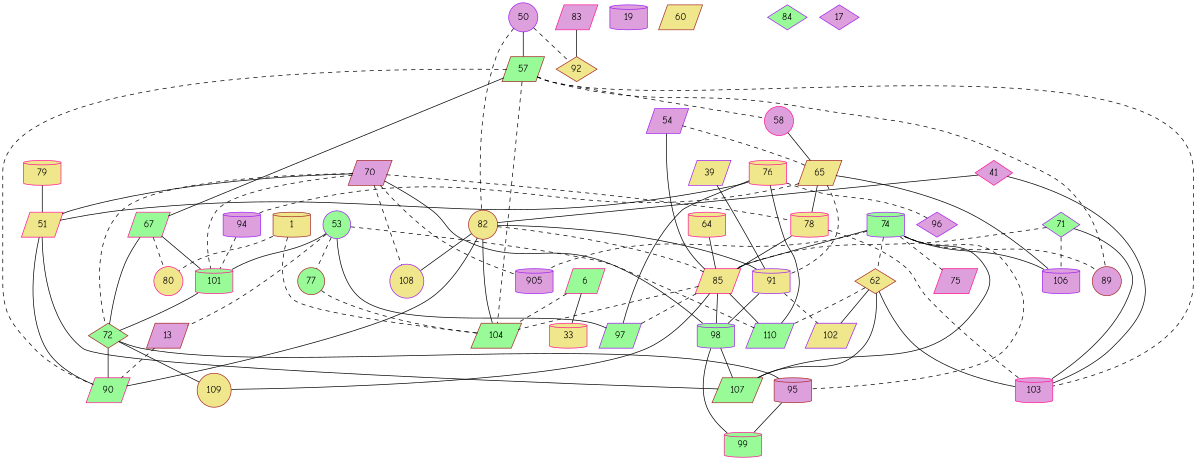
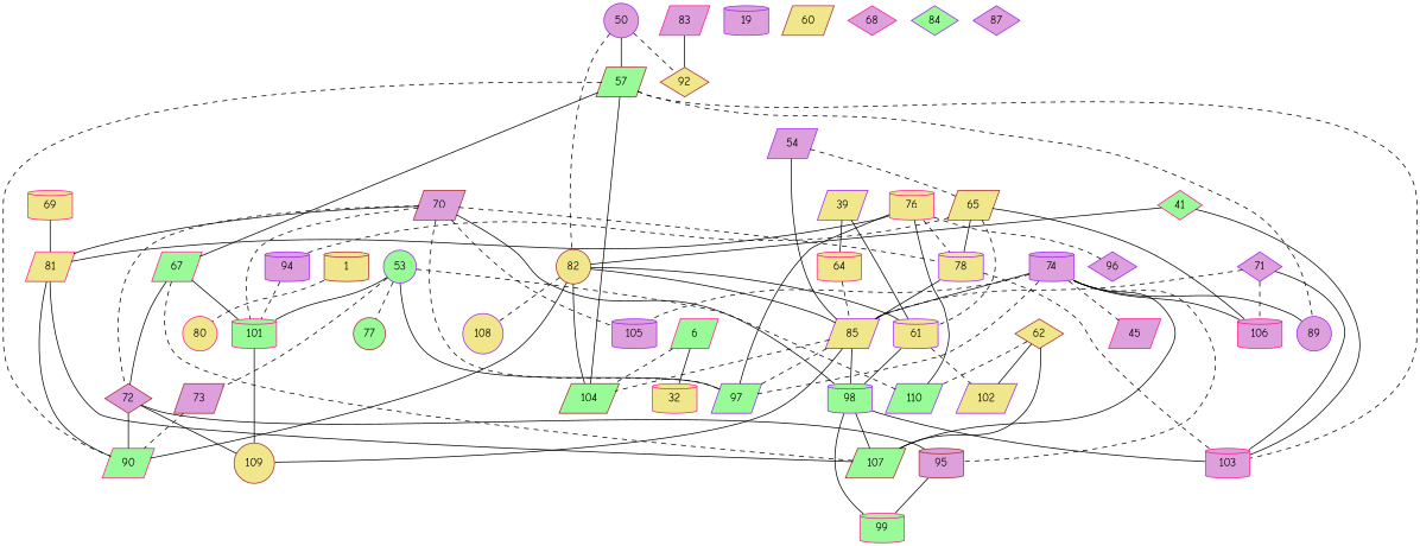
  graph {
    fontname="Comic Neue"
    node [color=purple fillcolor=khaki fontname="Comic Neue" shape=parallelogram style=filled]
    edge [fontname="Comic Neue" style=solid]
    1 [color=brown shape=cylinder]
    80 [color=deeppink shape=circle]
    104 [color=brown fillcolor=palegreen super="+56"]
    6 [color=deeppink fillcolor=palegreen]
-   32 [color=deeppink shape=cylinder label=33]
+   32 [color=deeppink shape=cylinder]
    19 [fillcolor=plum shape=cylinder]
    70 [color=brown fillcolor=plum super="+45"]
    97 [fillcolor=palegreen super="+93"]
    101 [color=deeppink fillcolor=palegreen shape=cylinder super="+100"]
-   78 [color=deeppink shape=cylinder super="+66+61"]
-   72 [color=brown fillcolor=palegreen shape=diamond super="+13+69"]
-   81 [color=deeppink super="+3" label=51]
+   78 [shape=cylinder super="+66+61"]
+   72 [color=brown fillcolor=plum shape=diamond super="+13+69"]
+   81 [color=deeppink super="+3"]
    98 [fillcolor=palegreen shape=cylinder super="+15+88+55"]
-   105 [fillcolor=plum shape=cylinder label=905]
+   105 [fillcolor=plum shape=cylinder]
    64 [color=deeppink shape=cylinder]
    39
-   91 [shape=cylinder super="+18+86"]
-   85 [color=deeppink super="+12+14+30"]
+   91 [shape=cylinder super="+18+86" label=61]
+   85 [super="+12+14+30"]
    102
    82 [color=brown shape=circle super="+51+47"]
    90 [color=deeppink fillcolor=palegreen super="+40+25"]
    108 [shape=circle]
-   41 [color=deeppink fillcolor=plum shape=diamond]
+   41 [color=deeppink fillcolor=palegreen shape=diamond]
    103 [color=deeppink fillcolor=plum shape=cylinder]
    50 [fillcolor=plum shape=circle super="+8"]
    57 [color=brown fillcolor=palegreen super="+44+23"]
    92 [color=brown shape=diamond]
-   58 [color=deeppink fillcolor=plum shape=circle]
    67 [color=deeppink fillcolor=palegreen]
-   89 [color=brown fillcolor=plum shape=circle]
+   89 [fillcolor=plum shape=circle]
    53 [fillcolor=palegreen shape=circle super="+29"]
-   73 [color=brown fillcolor=plum label=13]
+   73 [color=brown fillcolor=plum]
    77 [color=brown fillcolor=palegreen shape=circle]
    110 [fillcolor=palegreen super="+38"]
    109 [color=brown shape=circle super="+42"]
    65 [color=brown super="+4"]
    94 [fillcolor=plum shape=cylinder]
-   106 [fillcolor=plum shape=cylinder super="+59"]
+   106 [color=deeppink fillcolor=plum shape=cylinder super="+59"]
    54 [fillcolor=plum]
    107 [color=brown fillcolor=palegreen super="+46"]
    60 [color=brown]
    62 [color=brown shape=diamond super="+49"]
    95 [color=brown fillcolor=plum shape=cylinder]
+   68 [color=deeppink fillcolor=plum shape=diamond]
    99 [color=deeppink fillcolor=palegreen shape=cylinder]
-   71 [fillcolor=palegreen shape=diamond super="+48+63"]
-   74 [fillcolor=palegreen shape=cylinder super="+28+34+35"]
-   75 [color=deeppink fillcolor=plum]
+   71 [fillcolor=plum shape=diamond super="+48+63"]
+   74 [fillcolor=plum shape=cylinder super="+28+34+35"]
+   75 [color=deeppink fillcolor=plum label=45]
    76 [color=deeppink shape=cylinder super="+11+9"]
    96 [fillcolor=plum shape=diamond]
-   79 [color=deeppink shape=cylinder]
+   79 [color=deeppink shape=cylinder label=69]
    83 [color=deeppink fillcolor=plum]
    84 [fillcolor=palegreen shape=diamond]
-   87 [fillcolor=plum shape=diamond label=17]
+   87 [fillcolor=plum shape=diamond]
    1 -- 80 [style=dashed]
-   1 -- 104 [style=dashed]
    6 -- 104 [style=dashed]
    6 -- 32
-   70 -- 108 [style=dashed weight=2]
+   70 -- 97 [style=dashed weight=2]
    70 -- 101 [style=dashed weight=2]
    70 -- 78 [style=dashed]
    70 -- 72 [style=dashed weight=2]
    70 -- 81
    70 -- 98
    70 -- 105 [style=dashed]
-   101 -- 72
+   101 -- 109
    78 -- 85
    78 -- 103 [style=dashed]
    72 -- 90
    72 -- 109
    72 -- 95
    81 -- 90
    81 -- 107
-   62 -- 103
+   98 -- 103
    98 -- 107
    98 -- 99
-   64 -- 85
+   64 -- 85 [style=dashed]
+   39 -- 64
    39 -- 91
    91 -- 98 [weight=3]
    91 -- 102 [style=dashed]
    85 -- 104 [style=dashed weight=3]
    85 -- 97 [style=dashed]
    85 -- 98
-   85 -- 110 [weight=2]
    85 -- 109
    82 -- 104
    82 -- 91 [weight=2]
-   82 -- 85 [style=dashed]
+   82 -- 85
    82 -- 90
-   82 -- 108
+   82 -- 108 [style=dashed]
    41 -- 82
    41 -- 103
    50 -- 82 [style=dashed weight=2]
    50 -- 57 [weight=3]
    50 -- 92 [style=dashed]
-   57 -- 104 [style=dashed weight=2]
+   57 -- 104 [weight=2]
    57 -- 90 [style=dashed]
    57 -- 103 [style=dashed]
-   57 -- 58 [style=dashed]
    57 -- 67
    57 -- 89 [style=dashed]
-   58 -- 65
    67 -- 101
    67 -- 72 [weight=2]
-   67 -- 80 [style=dashed]
+   67 -- 107 [style=dashed]
    53 -- 97 [weight=2]
    53 -- 101 [weight=2]
    53 -- 73 [style=dashed]
    53 -- 77 [style=dashed]
    53 -- 110 [style=dashed]
    73 -- 90 [style=dashed]
-   77 -- 104 [style=dashed]
    65 -- 78
    65 -- 91 [style=dashed]
    65 -- 94 [style=dashed]
    65 -- 106 [weight=2]
    94 -- 101 [style=dashed]
    54 -- 85
    54 -- 65 [style=dashed]
    62 -- 102
    62 -- 110 [style=dashed weight=2]
    62 -- 107
    95 -- 99
    71 -- 85 [style=dashed]
    71 -- 103
    71 -- 106 [style=dashed]
-   74 -- 62 [style=dashed]
+   74 -- 97 [style=dashed]
    74 -- 105 [style=dashed]
    74 -- 85 [weight=3]
-   74 -- 89 [style=dashed]
+   74 -- 89
    74 -- 106
    74 -- 107
    74 -- 95 [style=dashed]
    74 -- 75 [style=dashed]
    76 -- 97
+   76 -- 78 [style=dashed]
    76 -- 81
    76 -- 110
    76 -- 96 [style=dashed]
    79 -- 81
    83 -- 92
  }
